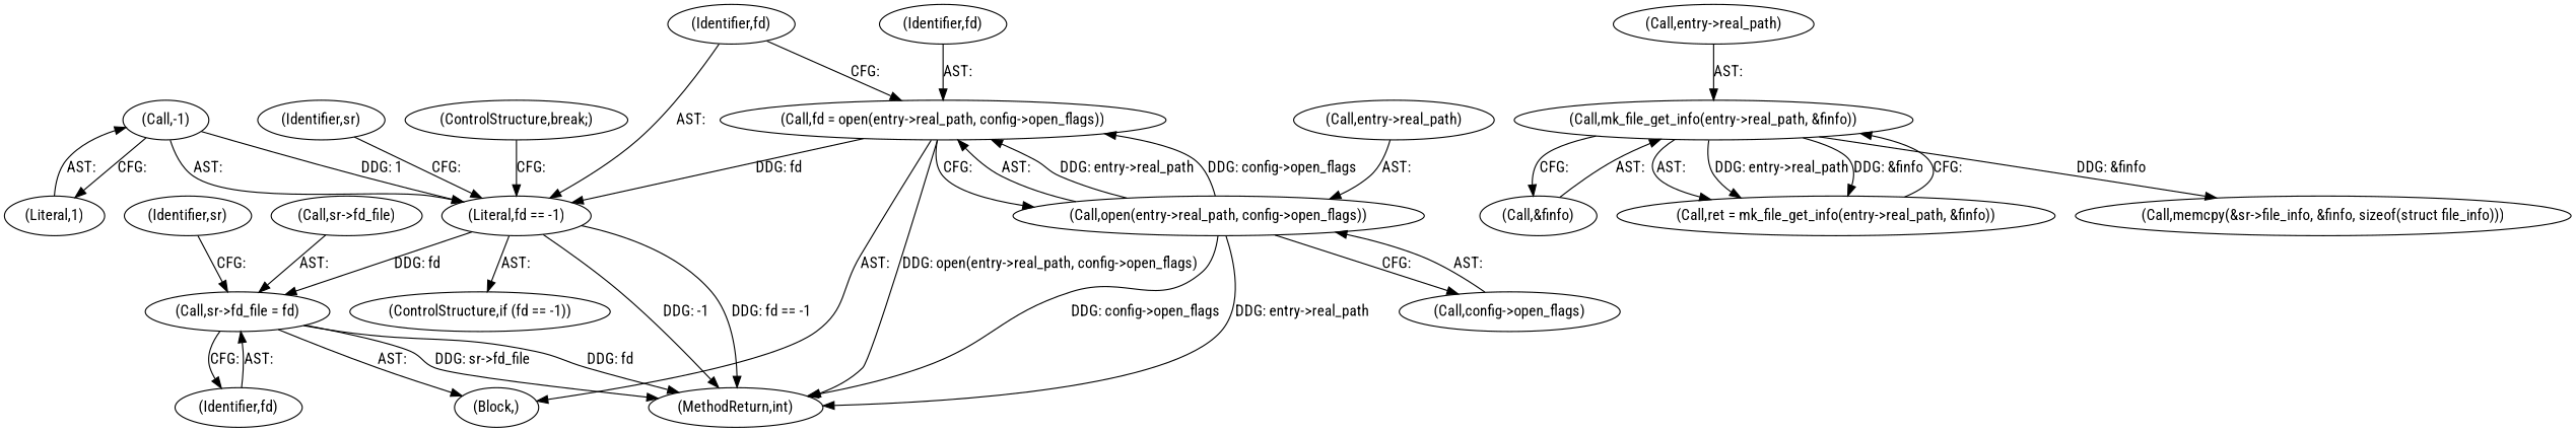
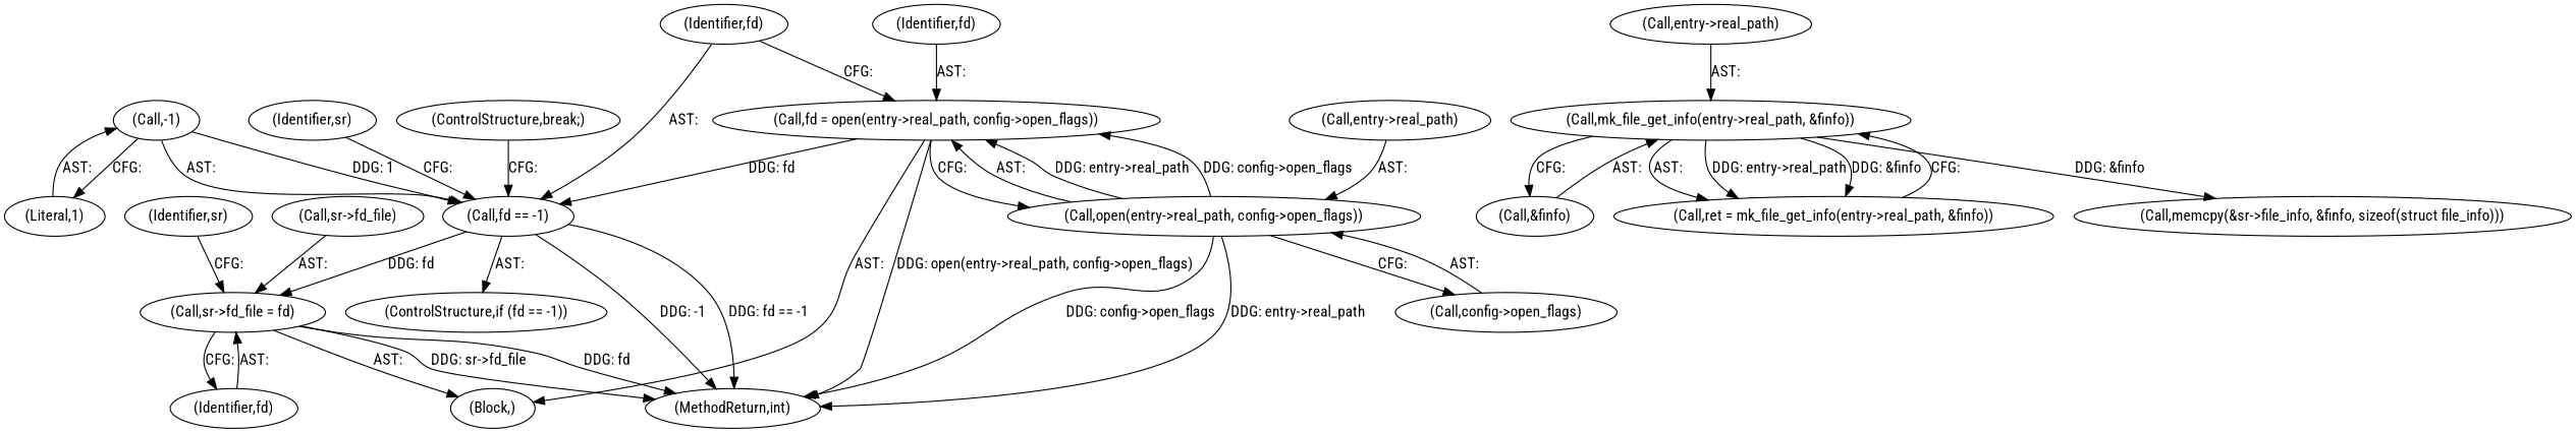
  digraph {
    fontname="Roboto Condensed"
    node [fontname="Roboto Condensed"]
    edge [fontname="Roboto Condensed"]
    n1 [label="(Call,sr->fd_file = fd)"]
    n2 [label="(Block,)"]
    n3 [label="(Identifier,fd)"]
    n4 [label="(MethodReturn,int)"]
-   n5 [label="(Literal,fd == -1)"]
+   n5 [label="(Call,fd == -1)"]
    n6 [label="(ControlStructure,if (fd == -1))"]
    n7 [label="(Call,-1)"]
    n8 [label="(Literal,1)"]
    n9 [label="(Call,fd = open(entry->real_path, config->open_flags))"]
    n10 [label="(Call,open(entry->real_path, config->open_flags))"]
    n11 [label="(Call,config->open_flags)"]
    n12 [label="(Call,mk_file_get_info(entry->real_path, &finfo))"]
    n13 [label="(Call,&finfo)"]
    n14 [label="(Call,ret = mk_file_get_info(entry->real_path, &finfo))"]
    n15 [label="(Call,memcpy(&sr->file_info, &finfo, sizeof(struct file_info)))"]
    n16 [label="(Call,entry->real_path)"]
    n17 [label="(Call,entry->real_path)"]
    n18 [label="(Identifier,fd)"]
    n19 [label="(Identifier,sr)"]
    n20 [label="(Identifier,sr)"]
    n21 [label="(Identifier,fd)"]
    n22 [label="(Call,sr->fd_file)"]
    n23 [label="(ControlStructure,break;)"]
    n1 -> n2 [label="AST: "]
    n1 -> n3 [label="CFG: "]
    n1 -> n4 [label="DDG: fd"]
    n1 -> n4 [label="DDG: sr->fd_file"]
    n3 -> n1 [label="AST: "]
    n5 -> n1 [label="DDG: fd"]
    n5 -> n4 [label="DDG: -1"]
    n5 -> n4 [label="DDG: fd == -1"]
    n5 -> n6 [label="AST: "]
    n7 -> n5 [label="AST: "]
    n7 -> n5 [label="DDG: 1"]
    n7 -> n8 [label="CFG: "]
    n8 -> n7 [label="AST: "]
    n9 -> n2 [label="AST: "]
    n9 -> n4 [label="DDG: open(entry->real_path, config->open_flags)"]
    n9 -> n5 [label="DDG: fd"]
    n9 -> n10 [label="CFG: "]
    n10 -> n4 [label="DDG: config->open_flags"]
    n10 -> n4 [label="DDG: entry->real_path"]
    n10 -> n9 [label="AST: "]
    n10 -> n9 [label="DDG: entry->real_path"]
    n10 -> n9 [label="DDG: config->open_flags"]
    n10 -> n11 [label="CFG: "]
    n11 -> n10 [label="AST: "]
    n12 -> n13 [label="CFG: "]
    n12 -> n14 [label="AST: "]
    n12 -> n14 [label="DDG: entry->real_path"]
    n12 -> n14 [label="DDG: &finfo"]
    n12 -> n15 [label="DDG: &finfo"]
    n13 -> n12 [label="AST: "]
    n14 -> n12 [label="CFG: "]
    n16 -> n10 [label="AST: "]
    n17 -> n12 [label="AST: "]
    n18 -> n5 [label="AST: "]
    n18 -> n9 [label="CFG: "]
    n19 -> n5 [label="CFG: "]
    n20 -> n1 [label="CFG: "]
    n21 -> n9 [label="AST: "]
    n22 -> n1 [label="AST: "]
    n23 -> n5 [label="CFG: "]
  }
